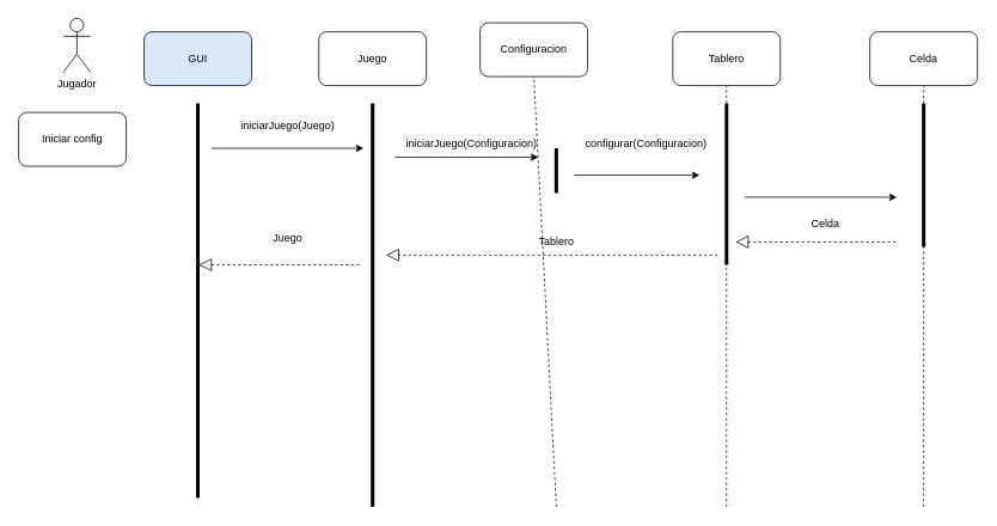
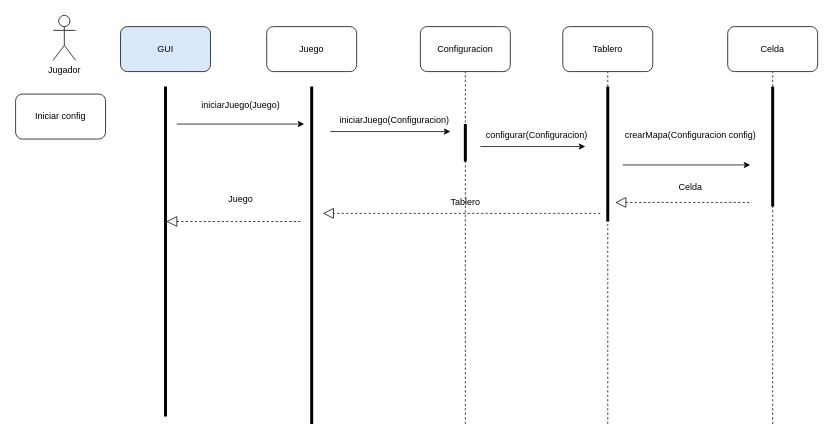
  <mxCell id="0" />
  <mxCell id="1" parent="0" />
  <mxCell id="2" value="Iniciar config" style="rounded=1;whiteSpace=wrap;html=1;" parent="1" vertex="1"><mxGeometry x="20" y="125" width="120" height="60" as="geometry" /></mxCell>
  <mxCell id="3" value="GUI" style="rounded=1;whiteSpace=wrap;html=1;fillColor=#dae8fc;" parent="1" vertex="1"><mxGeometry x="160" y="35" width="120" height="60" as="geometry" /></mxCell>
  <mxCell id="4" value="" style="line;strokeWidth=4;direction=south;html=1;perimeter=backbonePerimeter;points=[];outlineConnect=0;" parent="1" vertex="1"><mxGeometry x="215" y="115" width="10" height="440" as="geometry" /></mxCell>
  <mxCell id="5" value="" style="line;strokeWidth=4;direction=south;html=1;perimeter=backbonePerimeter;points=[];outlineConnect=0;" vertex="1" parent="1"><mxGeometry x="410" y="115" width="10" height="450" as="geometry" /></mxCell>
  <mxCell id="6" value="Juego" style="rounded=1;whiteSpace=wrap;html=1;" vertex="1" parent="1"><mxGeometry x="355" y="35" width="120" height="60" as="geometry" /></mxCell>
  <mxCell id="7" value="" style="line;strokeWidth=4;direction=south;html=1;perimeter=backbonePerimeter;points=[];outlineConnect=0;" vertex="1" parent="1"><mxGeometry x="615" y="165" width="10" height="50" as="geometry" /></mxCell>
- <mxCell id="8" value="Configuracion" style="rounded=1;whiteSpace=wrap;html=1;" vertex="1" parent="1"><mxGeometry x="535" y="25" width="120" height="60" as="geometry" /></mxCell>
+ <mxCell id="8" value="Configuracion" style="rounded=1;whiteSpace=wrap;html=1;" vertex="1" parent="1"><mxGeometry x="560" y="35" width="120" height="60" as="geometry" /></mxCell>
  <mxCell id="9" value="" style="line;strokeWidth=4;direction=south;html=1;perimeter=backbonePerimeter;points=[];outlineConnect=0;" vertex="1" parent="1"><mxGeometry x="805" y="115" width="10" height="180" as="geometry" /></mxCell>
  <mxCell id="10" value="Tablero" style="rounded=1;whiteSpace=wrap;html=1;" vertex="1" parent="1"><mxGeometry x="750" y="35" width="120" height="60" as="geometry" /></mxCell>
  <mxCell id="11" value="" style="line;strokeWidth=4;direction=south;html=1;perimeter=backbonePerimeter;points=[];outlineConnect=0;" vertex="1" parent="1"><mxGeometry x="1025" y="115" width="10" height="160" as="geometry" /></mxCell>
  <mxCell id="12" value="Celda" style="rounded=1;whiteSpace=wrap;html=1;" vertex="1" parent="1"><mxGeometry x="970" y="35" width="120" height="60" as="geometry" /></mxCell>
  <mxCell id="13" value="Jugador" style="shape=umlActor;verticalLabelPosition=bottom;verticalAlign=top;html=1;outlineConnect=0;" vertex="1" parent="1"><mxGeometry x="70" y="20" width="30" height="60" as="geometry" /></mxCell>
- <mxCell id="14" value="&lt;span style=&quot;text-align: left;&quot;&gt;configurar(Configuracion)&lt;/span&gt;" style="text;html=1;align=center;verticalAlign=middle;resizable=0;points=[];autosize=1;strokeColor=none;fillColor=none;" vertex="1" parent="1"><mxGeometry x="640" y="145" width="160" height="30" as="geometry" /></mxCell>
+ <mxCell id="14" value="&lt;span style=&quot;text-align: left;&quot;&gt;configurar(Configuracion)&lt;/span&gt;" style="text;html=1;align=center;verticalAlign=middle;resizable=0;points=[];autosize=1;strokeColor=none;fillColor=none;" vertex="1" parent="1"><mxGeometry x="635" y="165" width="160" height="30" as="geometry" /></mxCell>
+ <mxCell id="15" value="&lt;span style=&quot;text-align: left;&quot;&gt;crearMapa(Configuracion config)&lt;/span&gt;" style="text;html=1;align=center;verticalAlign=middle;resizable=0;points=[];autosize=1;strokeColor=none;fillColor=none;" vertex="1" parent="1"><mxGeometry x="820" y="165" width="200" height="30" as="geometry" /></mxCell>
  <mxCell id="16" value="&lt;span style=&quot;text-align: left;&quot;&gt;iniciarJuego(Juego)&lt;/span&gt;" style="text;html=1;align=center;verticalAlign=middle;resizable=0;points=[];autosize=1;strokeColor=none;fillColor=none;" vertex="1" parent="1"><mxGeometry x="250" y="125" width="140" height="30" as="geometry" /></mxCell>
  <mxCell id="17" value="&lt;span style=&quot;text-align: left;&quot;&gt;iniciarJuego(Configuracion)&lt;/span&gt;" style="text;html=1;align=center;verticalAlign=middle;resizable=0;points=[];autosize=1;strokeColor=none;fillColor=none;" vertex="1" parent="1"><mxGeometry x="440" y="145" width="170" height="30" as="geometry" /></mxCell>
  <mxCell id="18" value="" style="endArrow=classic;html=1;" edge="1" parent="1"><mxGeometry width="50" height="50" relative="1" as="geometry"><mxPoint x="235" y="165" as="sourcePoint" /><mxPoint x="405" y="165" as="targetPoint" /></mxGeometry></mxCell>
  <mxCell id="19" value="" style="endArrow=classic;html=1;" edge="1" parent="1"><mxGeometry width="50" height="50" relative="1" as="geometry"><mxPoint x="440" y="175" as="sourcePoint" /><mxPoint x="600" y="175" as="targetPoint" /></mxGeometry></mxCell>
  <mxCell id="20" value="" style="endArrow=classic;html=1;" edge="1" parent="1"><mxGeometry width="50" height="50" relative="1" as="geometry"><mxPoint x="640" y="195" as="sourcePoint" /><mxPoint x="780" y="195" as="targetPoint" /></mxGeometry></mxCell>
  <mxCell id="21" value="" style="endArrow=classic;html=1;" edge="1" parent="1"><mxGeometry width="50" height="50" relative="1" as="geometry"><mxPoint x="830" y="219.58" as="sourcePoint" /><mxPoint x="1000" y="219.58" as="targetPoint" /></mxGeometry></mxCell>
  <mxCell id="22" value="Celda" style="text;html=1;align=center;verticalAlign=middle;resizable=0;points=[];autosize=1;strokeColor=none;fillColor=none;" vertex="1" parent="1"><mxGeometry x="895" y="235" width="50" height="30" as="geometry" /></mxCell>
  <mxCell id="23" value="Tablero" style="text;html=1;align=center;verticalAlign=middle;resizable=0;points=[];autosize=1;strokeColor=none;fillColor=none;" vertex="1" parent="1"><mxGeometry x="590" y="255" width="60" height="30" as="geometry" /></mxCell>
  <mxCell id="24" value="Juego" style="text;html=1;align=center;verticalAlign=middle;resizable=0;points=[];autosize=1;strokeColor=none;fillColor=none;" vertex="1" parent="1"><mxGeometry x="290" y="250" width="60" height="30" as="geometry" /></mxCell>
  <mxCell id="25" value="" style="endArrow=none;dashed=1;html=1;entryX=0.5;entryY=1;entryDx=0;entryDy=0;" edge="1" parent="1" target="8"><mxGeometry width="50" height="50" relative="1" as="geometry"><mxPoint x="620" y="565" as="sourcePoint" /><mxPoint x="650" y="415" as="targetPoint" /></mxGeometry></mxCell>
  <mxCell id="26" value="" style="endArrow=none;dashed=1;html=1;entryX=0.5;entryY=1;entryDx=0;entryDy=0;" edge="1" parent="1" target="10"><mxGeometry width="50" height="50" relative="1" as="geometry"><mxPoint x="810" y="565" as="sourcePoint" /><mxPoint x="830" y="435" as="targetPoint" /></mxGeometry></mxCell>
  <mxCell id="27" value="" style="endArrow=none;dashed=1;html=1;entryX=0.5;entryY=1;entryDx=0;entryDy=0;" edge="1" parent="1" target="12"><mxGeometry width="50" height="50" relative="1" as="geometry"><mxPoint x="1030" y="565" as="sourcePoint" /><mxPoint x="1080" y="435" as="targetPoint" /></mxGeometry></mxCell>
  <mxCell id="28" value="" style="endArrow=block;dashed=1;endFill=0;endSize=12;html=1;" edge="1" parent="1" target="4"><mxGeometry width="160" relative="1" as="geometry"><mxPoint x="400" y="295" as="sourcePoint" /><mxPoint x="510" y="345" as="targetPoint" /></mxGeometry></mxCell>
  <mxCell id="29" value="" style="endArrow=block;dashed=1;endFill=0;endSize=12;html=1;" edge="1" parent="1"><mxGeometry width="160" relative="1" as="geometry"><mxPoint x="800" y="284.17" as="sourcePoint" /><mxPoint x="430" y="284.17" as="targetPoint" /></mxGeometry></mxCell>
  <mxCell id="30" value="" style="endArrow=block;dashed=1;endFill=0;endSize=12;html=1;" edge="1" parent="1"><mxGeometry width="160" relative="1" as="geometry"><mxPoint x="998.83" y="269.58" as="sourcePoint" /><mxPoint x="819.997" y="269.58" as="targetPoint" /></mxGeometry></mxCell>
